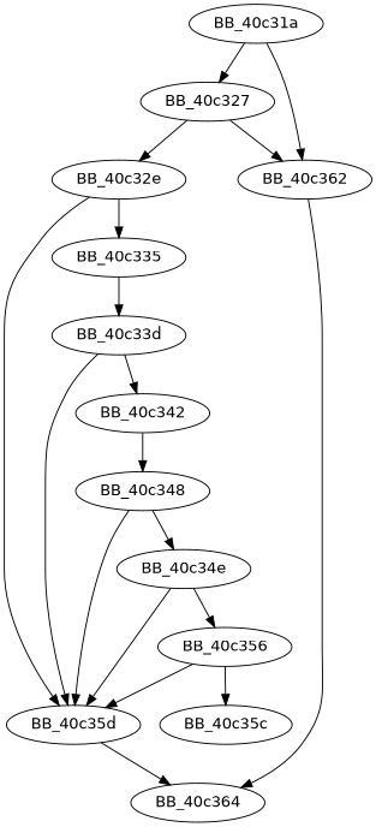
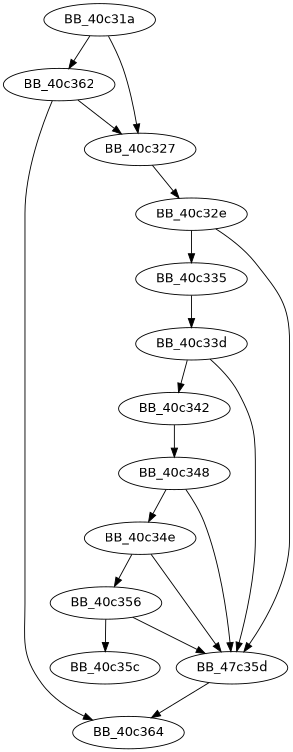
  digraph {
    fontname="DejaVu Sans"
    node [fontname="DejaVu Sans"]
    edge [fontname="DejaVu Sans"]
    BB_40c31a
    BB_40c327
    BB_40c362
    BB_40c32e
    BB_40c364
    BB_40c335
-   BB_40c35d
+   BB_40c35d [label=BB_47c35d]
    BB_40c33d
    BB_40c342
    BB_40c348
    BB_40c34e
    BB_40c356
    BB_40c35c
    BB_40c31a -> BB_40c327
    BB_40c31a -> BB_40c362
-   BB_40c327 -> BB_40c362
+   BB_40c362 -> BB_40c327
    BB_40c327 -> BB_40c32e
    BB_40c362 -> BB_40c364
    BB_40c32e -> BB_40c335
    BB_40c32e -> BB_40c35d
    BB_40c335 -> BB_40c33d
    BB_40c35d -> BB_40c364
    BB_40c33d -> BB_40c35d
    BB_40c33d -> BB_40c342
    BB_40c342 -> BB_40c348
    BB_40c348 -> BB_40c35d
    BB_40c348 -> BB_40c34e
    BB_40c34e -> BB_40c35d
    BB_40c34e -> BB_40c356
    BB_40c356 -> BB_40c35d
    BB_40c356 -> BB_40c35c
  }
